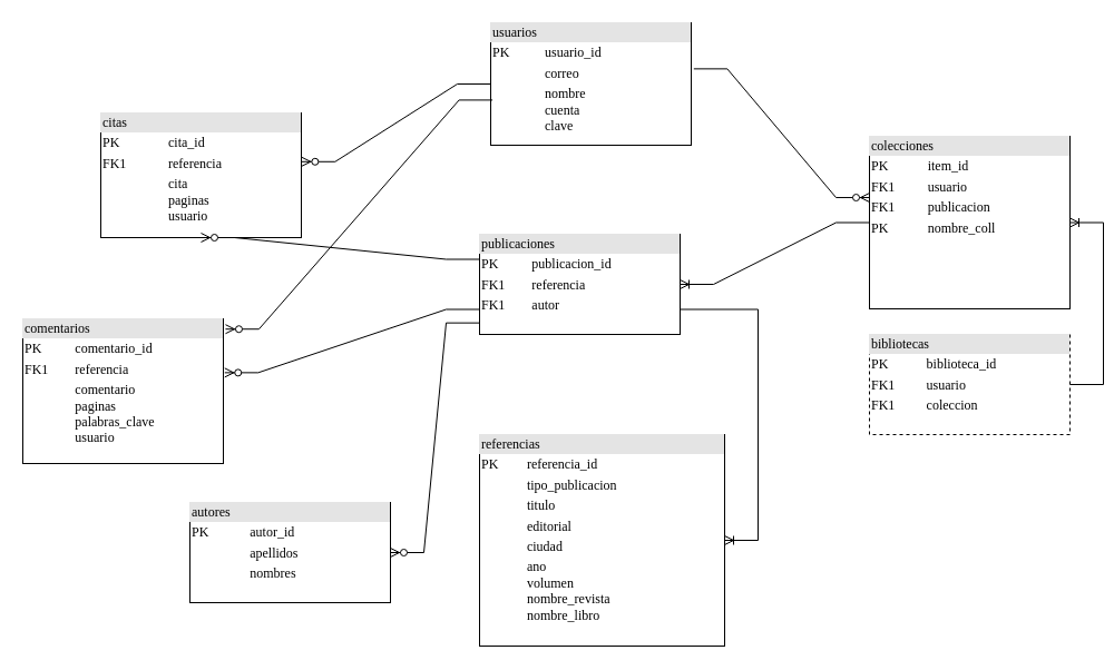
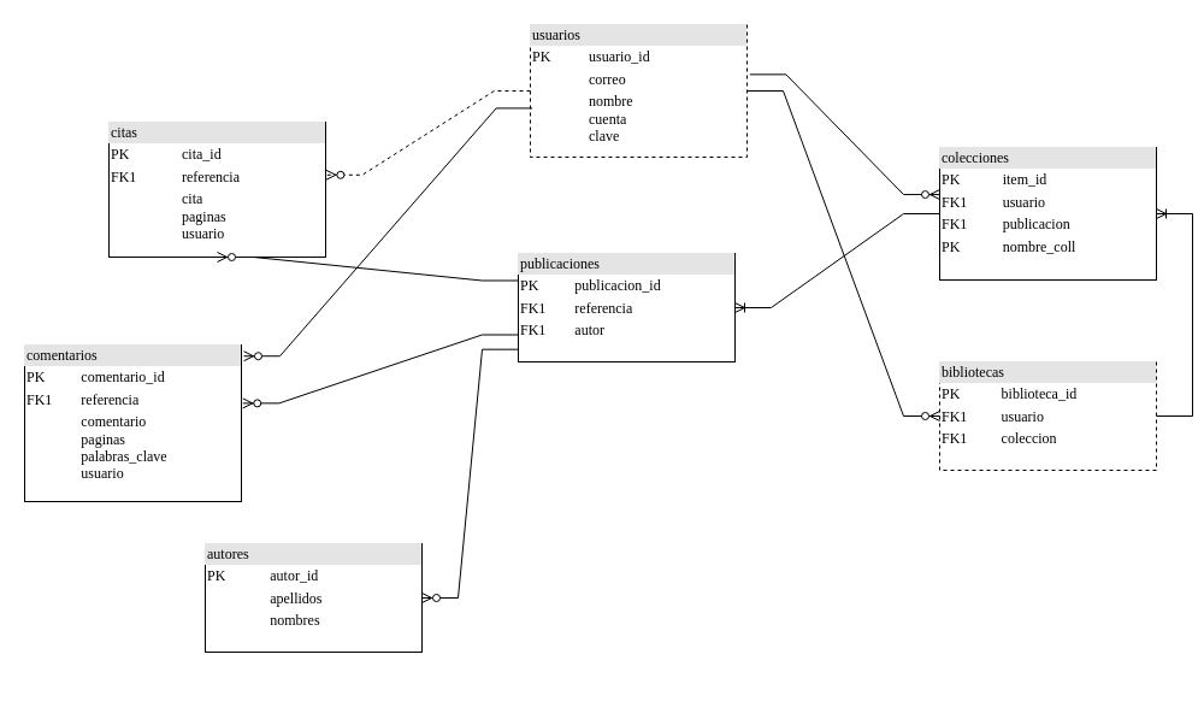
  <mxCell id="0" />
  <mxCell id="1" parent="0" />
  <mxCell id="2" value="&lt;div style=&quot;box-sizing:border-box;width:100%;background:#e4e4e4;padding:2px;&quot;&gt;citas&lt;/div&gt;&lt;table style=&quot;width:100%;font-size:1em;&quot; cellpadding=&quot;2&quot; cellspacing=&quot;0&quot;&gt;&lt;tbody&gt;&lt;tr&gt;&lt;td&gt;PK&lt;/td&gt;&lt;td&gt;cita_id&lt;/td&gt;&lt;/tr&gt;&lt;tr&gt;&lt;td&gt;FK1&lt;/td&gt;&lt;td&gt;referencia&lt;/td&gt;&lt;/tr&gt;&lt;tr&gt;&lt;td&gt;&lt;/td&gt;&lt;td&gt;cita&lt;br&gt;paginas&lt;br&gt;usuario&lt;/td&gt;&lt;/tr&gt;&lt;/tbody&gt;&lt;/table&gt;" style="verticalAlign=top;align=left;overflow=fill;html=1;rounded=0;shadow=0;comic=0;labelBackgroundColor=none;strokeWidth=1;fontFamily=Verdana;fontSize=12" parent="1" vertex="1"><mxGeometry x="90" y="101" width="180" height="112" as="geometry" /></mxCell>
- <mxCell id="3" value="&lt;div style=&quot;box-sizing: border-box ; width: 100% ; background: #e4e4e4 ; padding: 2px&quot;&gt;referencias&lt;/div&gt;&lt;table style=&quot;width: 100% ; font-size: 1em&quot; cellpadding=&quot;2&quot; cellspacing=&quot;0&quot;&gt;&lt;tbody&gt;&lt;tr&gt;&lt;td&gt;PK&lt;/td&gt;&lt;td&gt;referencia_id&lt;/td&gt;&lt;/tr&gt;&lt;tr&gt;&lt;td&gt;&lt;br&gt;&lt;/td&gt;&lt;td&gt;tipo_publicacion&lt;/td&gt;&lt;/tr&gt;&lt;tr&gt;&lt;td&gt;&lt;/td&gt;&lt;td&gt;titulo&lt;/td&gt;&lt;/tr&gt;&lt;tr&gt;&lt;td&gt;&lt;br&gt;&lt;/td&gt;&lt;td&gt;editorial&lt;/td&gt;&lt;/tr&gt;&lt;tr&gt;&lt;td&gt;&lt;br&gt;&lt;/td&gt;&lt;td&gt;ciudad&lt;/td&gt;&lt;/tr&gt;&lt;tr&gt;&lt;td&gt;&lt;br&gt;&lt;/td&gt;&lt;td&gt;ano&lt;br&gt;volumen&lt;br&gt;nombre_revista&lt;br&gt;nombre_libro&lt;/td&gt;&lt;/tr&gt;&lt;/tbody&gt;&lt;/table&gt;" style="verticalAlign=top;align=left;overflow=fill;html=1;rounded=0;shadow=0;comic=0;labelBackgroundColor=none;strokeWidth=1;fontFamily=Verdana;fontSize=12" parent="1" vertex="1"><mxGeometry x="430" y="390" width="220" height="190" as="geometry" /></mxCell>
- <mxCell id="4" value="&lt;div style=&quot;box-sizing:border-box;width:100%;background:#e4e4e4;padding:2px;&quot;&gt;usuarios&lt;/div&gt;&lt;table style=&quot;width:100%;font-size:1em;&quot; cellpadding=&quot;2&quot; cellspacing=&quot;0&quot;&gt;&lt;tbody&gt;&lt;tr&gt;&lt;td&gt;PK&lt;/td&gt;&lt;td&gt;usuario_id&lt;/td&gt;&lt;/tr&gt;&lt;tr&gt;&lt;td&gt;&lt;br&gt;&lt;/td&gt;&lt;td&gt;correo&lt;/td&gt;&lt;/tr&gt;&lt;tr&gt;&lt;td&gt;&lt;/td&gt;&lt;td&gt;nombre&lt;br&gt;cuenta&lt;br&gt;clave&lt;/td&gt;&lt;/tr&gt;&lt;/tbody&gt;&lt;/table&gt;" style="verticalAlign=top;align=left;overflow=fill;html=1;rounded=0;shadow=0;comic=0;labelBackgroundColor=none;strokeWidth=1;fontFamily=Verdana;fontSize=12" parent="1" vertex="1"><mxGeometry x="440" y="20" width="180" height="110" as="geometry" /></mxCell>
- <mxCell id="5" value="&lt;div style=&quot;box-sizing: border-box ; width: 100% ; background: #e4e4e4 ; padding: 2px&quot;&gt;colecciones&lt;/div&gt;&lt;table style=&quot;width: 100% ; font-size: 1em&quot; cellpadding=&quot;2&quot; cellspacing=&quot;0&quot;&gt;&lt;tbody&gt;&lt;tr&gt;&lt;td&gt;PK&lt;/td&gt;&lt;td&gt;item_id&lt;/td&gt;&lt;/tr&gt;&lt;tr&gt;&lt;td&gt;FK1&lt;/td&gt;&lt;td&gt;usuario&lt;/td&gt;&lt;/tr&gt;&lt;tr&gt;&lt;td&gt;FK1&lt;/td&gt;&lt;td&gt;publicacion&lt;/td&gt;&lt;/tr&gt;&lt;tr&gt;&lt;td&gt;PK&lt;/td&gt;&lt;td&gt;nombre_coll&lt;/td&gt;&lt;/tr&gt;&lt;tr&gt;&lt;td&gt;&lt;/td&gt;&lt;td&gt;&lt;br&gt;&lt;/td&gt;&lt;/tr&gt;&lt;/tbody&gt;&lt;/table&gt;" style="verticalAlign=top;align=left;overflow=fill;html=1;rounded=0;shadow=0;comic=0;labelBackgroundColor=none;strokeWidth=1;fontFamily=Verdana;fontSize=12" parent="1" vertex="1"><mxGeometry x="780" y="122" width="180" height="155" as="geometry" /></mxCell>
+ <mxCell id="4" value="&lt;div style=&quot;box-sizing:border-box;width:100%;background:#e4e4e4;padding:2px;&quot;&gt;usuarios&lt;/div&gt;&lt;table style=&quot;width:100%;font-size:1em;&quot; cellpadding=&quot;2&quot; cellspacing=&quot;0&quot;&gt;&lt;tbody&gt;&lt;tr&gt;&lt;td&gt;PK&lt;/td&gt;&lt;td&gt;usuario_id&lt;/td&gt;&lt;/tr&gt;&lt;tr&gt;&lt;td&gt;&lt;br&gt;&lt;/td&gt;&lt;td&gt;correo&lt;/td&gt;&lt;/tr&gt;&lt;tr&gt;&lt;td&gt;&lt;/td&gt;&lt;td&gt;nombre&lt;br&gt;cuenta&lt;br&gt;clave&lt;/td&gt;&lt;/tr&gt;&lt;/tbody&gt;&lt;/table&gt;" style="verticalAlign=top;align=left;overflow=fill;html=1;rounded=0;shadow=0;comic=0;labelBackgroundColor=none;strokeWidth=1;fontFamily=Verdana;fontSize=12;dashed=1;" parent="1" vertex="1"><mxGeometry x="440" y="20" width="180" height="110" as="geometry" /></mxCell>
+ <mxCell id="5" value="&lt;div style=&quot;box-sizing: border-box ; width: 100% ; background: #e4e4e4 ; padding: 2px&quot;&gt;colecciones&lt;/div&gt;&lt;table style=&quot;width: 100% ; font-size: 1em&quot; cellpadding=&quot;2&quot; cellspacing=&quot;0&quot;&gt;&lt;tbody&gt;&lt;tr&gt;&lt;td&gt;PK&lt;/td&gt;&lt;td&gt;item_id&lt;/td&gt;&lt;/tr&gt;&lt;tr&gt;&lt;td&gt;FK1&lt;/td&gt;&lt;td&gt;usuario&lt;/td&gt;&lt;/tr&gt;&lt;tr&gt;&lt;td&gt;FK1&lt;/td&gt;&lt;td&gt;publicacion&lt;/td&gt;&lt;/tr&gt;&lt;tr&gt;&lt;td&gt;PK&lt;/td&gt;&lt;td&gt;nombre_coll&lt;/td&gt;&lt;/tr&gt;&lt;tr&gt;&lt;td&gt;&lt;/td&gt;&lt;td&gt;&lt;br&gt;&lt;/td&gt;&lt;/tr&gt;&lt;/tbody&gt;&lt;/table&gt;" style="verticalAlign=top;align=left;overflow=fill;html=1;rounded=0;shadow=0;comic=0;labelBackgroundColor=none;strokeWidth=1;fontFamily=Verdana;fontSize=12" parent="1" vertex="1"><mxGeometry x="780" y="122" width="180" height="110" as="geometry" /></mxCell>
  <mxCell id="6" value="&lt;div style=&quot;box-sizing: border-box ; width: 100% ; background: #e4e4e4 ; padding: 2px&quot;&gt;publicaciones&lt;/div&gt;&lt;table style=&quot;width: 100% ; font-size: 1em&quot; cellpadding=&quot;2&quot; cellspacing=&quot;0&quot;&gt;&lt;tbody&gt;&lt;tr&gt;&lt;td&gt;PK&lt;/td&gt;&lt;td&gt;publicacion_id&lt;/td&gt;&lt;/tr&gt;&lt;tr&gt;&lt;td&gt;FK1&lt;/td&gt;&lt;td&gt;referencia&lt;/td&gt;&lt;/tr&gt;&lt;tr&gt;&lt;td&gt;FK1&lt;/td&gt;&lt;td&gt;autor&lt;/td&gt;&lt;/tr&gt;&lt;tr&gt;&lt;td&gt;&lt;br&gt;&lt;/td&gt;&lt;td&gt;&lt;br&gt;&lt;/td&gt;&lt;/tr&gt;&lt;tr&gt;&lt;td&gt;&lt;br&gt;&lt;/td&gt;&lt;td&gt;&lt;/td&gt;&lt;/tr&gt;&lt;/tbody&gt;&lt;/table&gt;" style="verticalAlign=top;align=left;overflow=fill;html=1;rounded=0;shadow=0;comic=0;labelBackgroundColor=none;strokeWidth=1;fontFamily=Verdana;fontSize=12" parent="1" vertex="1"><mxGeometry x="430" y="210" width="180" height="90" as="geometry" /></mxCell>
  <mxCell id="7" value="&lt;div style=&quot;box-sizing:border-box;width:100%;background:#e4e4e4;padding:2px;&quot;&gt;bibliotecas&lt;/div&gt;&lt;table style=&quot;width:100%;font-size:1em;&quot; cellpadding=&quot;2&quot; cellspacing=&quot;0&quot;&gt;&lt;tbody&gt;&lt;tr&gt;&lt;td&gt;PK&lt;/td&gt;&lt;td&gt;biblioteca_id&lt;/td&gt;&lt;/tr&gt;&lt;tr&gt;&lt;td&gt;FK1&lt;/td&gt;&lt;td&gt;usuario&lt;/td&gt;&lt;/tr&gt;&lt;tr&gt;&lt;td&gt;FK1&lt;/td&gt;&lt;td&gt;coleccion&lt;/td&gt;&lt;/tr&gt;&lt;/tbody&gt;&lt;/table&gt;" style="verticalAlign=top;align=left;overflow=fill;html=1;rounded=0;shadow=0;comic=0;labelBackgroundColor=none;strokeWidth=1;fontFamily=Verdana;fontSize=12;dashed=1;" parent="1" vertex="1"><mxGeometry x="780" y="300" width="180" height="90" as="geometry" /></mxCell>
  <mxCell id="8" value="&lt;div style=&quot;box-sizing: border-box ; width: 100% ; background: #e4e4e4 ; padding: 2px&quot;&gt;autores&lt;/div&gt;&lt;table style=&quot;width: 100% ; font-size: 1em&quot; cellpadding=&quot;2&quot; cellspacing=&quot;0&quot;&gt;&lt;tbody&gt;&lt;tr&gt;&lt;td&gt;PK&lt;/td&gt;&lt;td&gt;autor_id&lt;/td&gt;&lt;/tr&gt;&lt;tr&gt;&lt;td&gt;&lt;br&gt;&lt;/td&gt;&lt;td&gt;apellidos&lt;/td&gt;&lt;/tr&gt;&lt;tr&gt;&lt;td&gt;&lt;/td&gt;&lt;td&gt;nombres&lt;/td&gt;&lt;/tr&gt;&lt;tr&gt;&lt;td&gt;&lt;br&gt;&lt;/td&gt;&lt;td&gt;&lt;/td&gt;&lt;/tr&gt;&lt;tr&gt;&lt;td&gt;&lt;/td&gt;&lt;td&gt;&lt;br&gt;&lt;/td&gt;&lt;/tr&gt;&lt;/tbody&gt;&lt;/table&gt;" style="verticalAlign=top;align=left;overflow=fill;html=1;rounded=0;shadow=0;comic=0;labelBackgroundColor=none;strokeWidth=1;fontFamily=Verdana;fontSize=12" parent="1" vertex="1"><mxGeometry x="170" y="451" width="180" height="90" as="geometry" /></mxCell>
  <mxCell id="9" value="&lt;div style=&quot;box-sizing:border-box;width:100%;background:#e4e4e4;padding:2px;&quot;&gt;comentarios&lt;/div&gt;&lt;table style=&quot;width:100%;font-size:1em;&quot; cellpadding=&quot;2&quot; cellspacing=&quot;0&quot;&gt;&lt;tbody&gt;&lt;tr&gt;&lt;td&gt;PK&lt;/td&gt;&lt;td&gt;comentario_id&lt;/td&gt;&lt;/tr&gt;&lt;tr&gt;&lt;td&gt;FK1&lt;/td&gt;&lt;td&gt;referencia&lt;/td&gt;&lt;/tr&gt;&lt;tr&gt;&lt;td&gt;&lt;/td&gt;&lt;td&gt;comentario&lt;br&gt;paginas&lt;br&gt;palabras_clave&lt;br&gt;usuario&lt;/td&gt;&lt;/tr&gt;&lt;/tbody&gt;&lt;/table&gt;" style="verticalAlign=top;align=left;overflow=fill;html=1;rounded=0;shadow=0;comic=0;labelBackgroundColor=none;strokeWidth=1;fontFamily=Verdana;fontSize=12" parent="1" vertex="1"><mxGeometry x="20" y="286" width="180" height="130" as="geometry" /></mxCell>
  <mxCell id="10" value="" style="edgeStyle=entityRelationEdgeStyle;fontSize=12;html=1;endArrow=ERzeroToMany;endFill=1;rounded=0;entryX=0;entryY=0.355;entryDx=0;entryDy=0;entryPerimeter=0;exitX=1.013;exitY=0.376;exitDx=0;exitDy=0;exitPerimeter=0;" edge="1" parent="1" source="4" target="5"><mxGeometry width="100" height="100" relative="1" as="geometry"><mxPoint x="520" y="131" as="sourcePoint" /><mxPoint x="550" y="231" as="targetPoint" /></mxGeometry></mxCell>
- <mxCell id="11" value="" style="edgeStyle=entityRelationEdgeStyle;fontSize=12;html=1;endArrow=ERzeroToMany;endFill=1;rounded=0;exitX=0;exitY=0.5;exitDx=0;exitDy=0;entryX=1.002;entryY=0.391;entryDx=0;entryDy=0;entryPerimeter=0;" edge="1" parent="1" source="4" target="2"><mxGeometry width="100" height="100" relative="1" as="geometry"><mxPoint x="450" y="331" as="sourcePoint" /><mxPoint x="550" y="231" as="targetPoint" /></mxGeometry></mxCell>
+ <mxCell id="11" value="" style="edgeStyle=entityRelationEdgeStyle;fontSize=12;html=1;endArrow=ERzeroToMany;endFill=1;rounded=0;exitX=0;exitY=0.5;exitDx=0;exitDy=0;entryX=1.002;entryY=0.391;entryDx=0;entryDy=0;entryPerimeter=0;dashed=1;" edge="1" parent="1" source="4" target="2"><mxGeometry width="100" height="100" relative="1" as="geometry"><mxPoint x="450" y="331" as="sourcePoint" /><mxPoint x="550" y="231" as="targetPoint" /></mxGeometry></mxCell>
  <mxCell id="12" value="" style="edgeStyle=entityRelationEdgeStyle;fontSize=12;html=1;endArrow=ERzeroToMany;endFill=1;rounded=0;exitX=0.009;exitY=0.631;exitDx=0;exitDy=0;exitPerimeter=0;entryX=1.011;entryY=0.071;entryDx=0;entryDy=0;entryPerimeter=0;" edge="1" parent="1" source="4" target="9"><mxGeometry width="100" height="100" relative="1" as="geometry"><mxPoint x="400" y="231" as="sourcePoint" /><mxPoint x="280" y="301" as="targetPoint" /></mxGeometry></mxCell>
+ <mxCell id="13" value="" style="edgeStyle=entityRelationEdgeStyle;fontSize=12;html=1;endArrow=ERzeroToMany;endFill=1;rounded=0;exitX=1;exitY=0.5;exitDx=0;exitDy=0;entryX=0;entryY=0.5;entryDx=0;entryDy=0;" edge="1" parent="1" source="4" target="7"><mxGeometry width="100" height="100" relative="1" as="geometry"><mxPoint x="600" y="181" as="sourcePoint" /><mxPoint x="700" y="81" as="targetPoint" /></mxGeometry></mxCell>
  <mxCell id="14" value="" style="edgeStyle=entityRelationEdgeStyle;fontSize=12;html=1;endArrow=ERzeroToMany;endFill=1;rounded=0;exitX=0;exitY=0.885;exitDx=0;exitDy=0;entryX=1;entryY=0.5;entryDx=0;entryDy=0;exitPerimeter=0;" edge="1" parent="1" source="6" target="8"><mxGeometry width="100" height="100" relative="1" as="geometry"><mxPoint x="390" y="331" as="sourcePoint" /><mxPoint x="490" y="231" as="targetPoint" /></mxGeometry></mxCell>
  <mxCell id="15" value="" style="edgeStyle=entityRelationEdgeStyle;fontSize=12;html=1;endArrow=ERzeroToMany;endFill=1;rounded=0;exitX=0;exitY=0.25;exitDx=0;exitDy=0;entryX=0.5;entryY=1;entryDx=0;entryDy=0;" edge="1" parent="1" source="6" target="2"><mxGeometry width="100" height="100" relative="1" as="geometry"><mxPoint x="330" y="451" as="sourcePoint" /><mxPoint x="430" y="351" as="targetPoint" /></mxGeometry></mxCell>
  <mxCell id="16" value="" style="edgeStyle=entityRelationEdgeStyle;fontSize=12;html=1;endArrow=ERoneToMany;rounded=0;exitX=1;exitY=0.5;exitDx=0;exitDy=0;" edge="1" parent="1" source="7" target="5"><mxGeometry width="100" height="100" relative="1" as="geometry"><mxPoint x="470" y="321" as="sourcePoint" /><mxPoint x="570" y="221" as="targetPoint" /></mxGeometry></mxCell>
  <mxCell id="17" value="" style="edgeStyle=entityRelationEdgeStyle;fontSize=12;html=1;endArrow=ERoneToMany;rounded=0;exitX=0;exitY=0.5;exitDx=0;exitDy=0;entryX=1;entryY=0.5;entryDx=0;entryDy=0;" edge="1" parent="1" source="5" target="6"><mxGeometry width="100" height="100" relative="1" as="geometry"><mxPoint x="470" y="321" as="sourcePoint" /><mxPoint x="600" y="471" as="targetPoint" /></mxGeometry></mxCell>
  <mxCell id="18" value="" style="edgeStyle=entityRelationEdgeStyle;fontSize=12;html=1;endArrow=ERzeroToMany;endFill=1;rounded=0;exitX=0;exitY=0.75;exitDx=0;exitDy=0;entryX=1.007;entryY=0.372;entryDx=0;entryDy=0;entryPerimeter=0;" edge="1" parent="1" source="6" target="9"><mxGeometry width="100" height="100" relative="1" as="geometry"><mxPoint x="470" y="321" as="sourcePoint" /><mxPoint x="270" y="301" as="targetPoint" /></mxGeometry></mxCell>
- <mxCell id="19" value="" style="edgeStyle=entityRelationEdgeStyle;fontSize=12;html=1;endArrow=ERoneToMany;rounded=0;exitX=1;exitY=0.75;exitDx=0;exitDy=0;" edge="1" parent="1" source="6" target="3"><mxGeometry width="100" height="100" relative="1" as="geometry"><mxPoint x="470" y="321" as="sourcePoint" /><mxPoint x="570" y="221" as="targetPoint" /></mxGeometry></mxCell>
